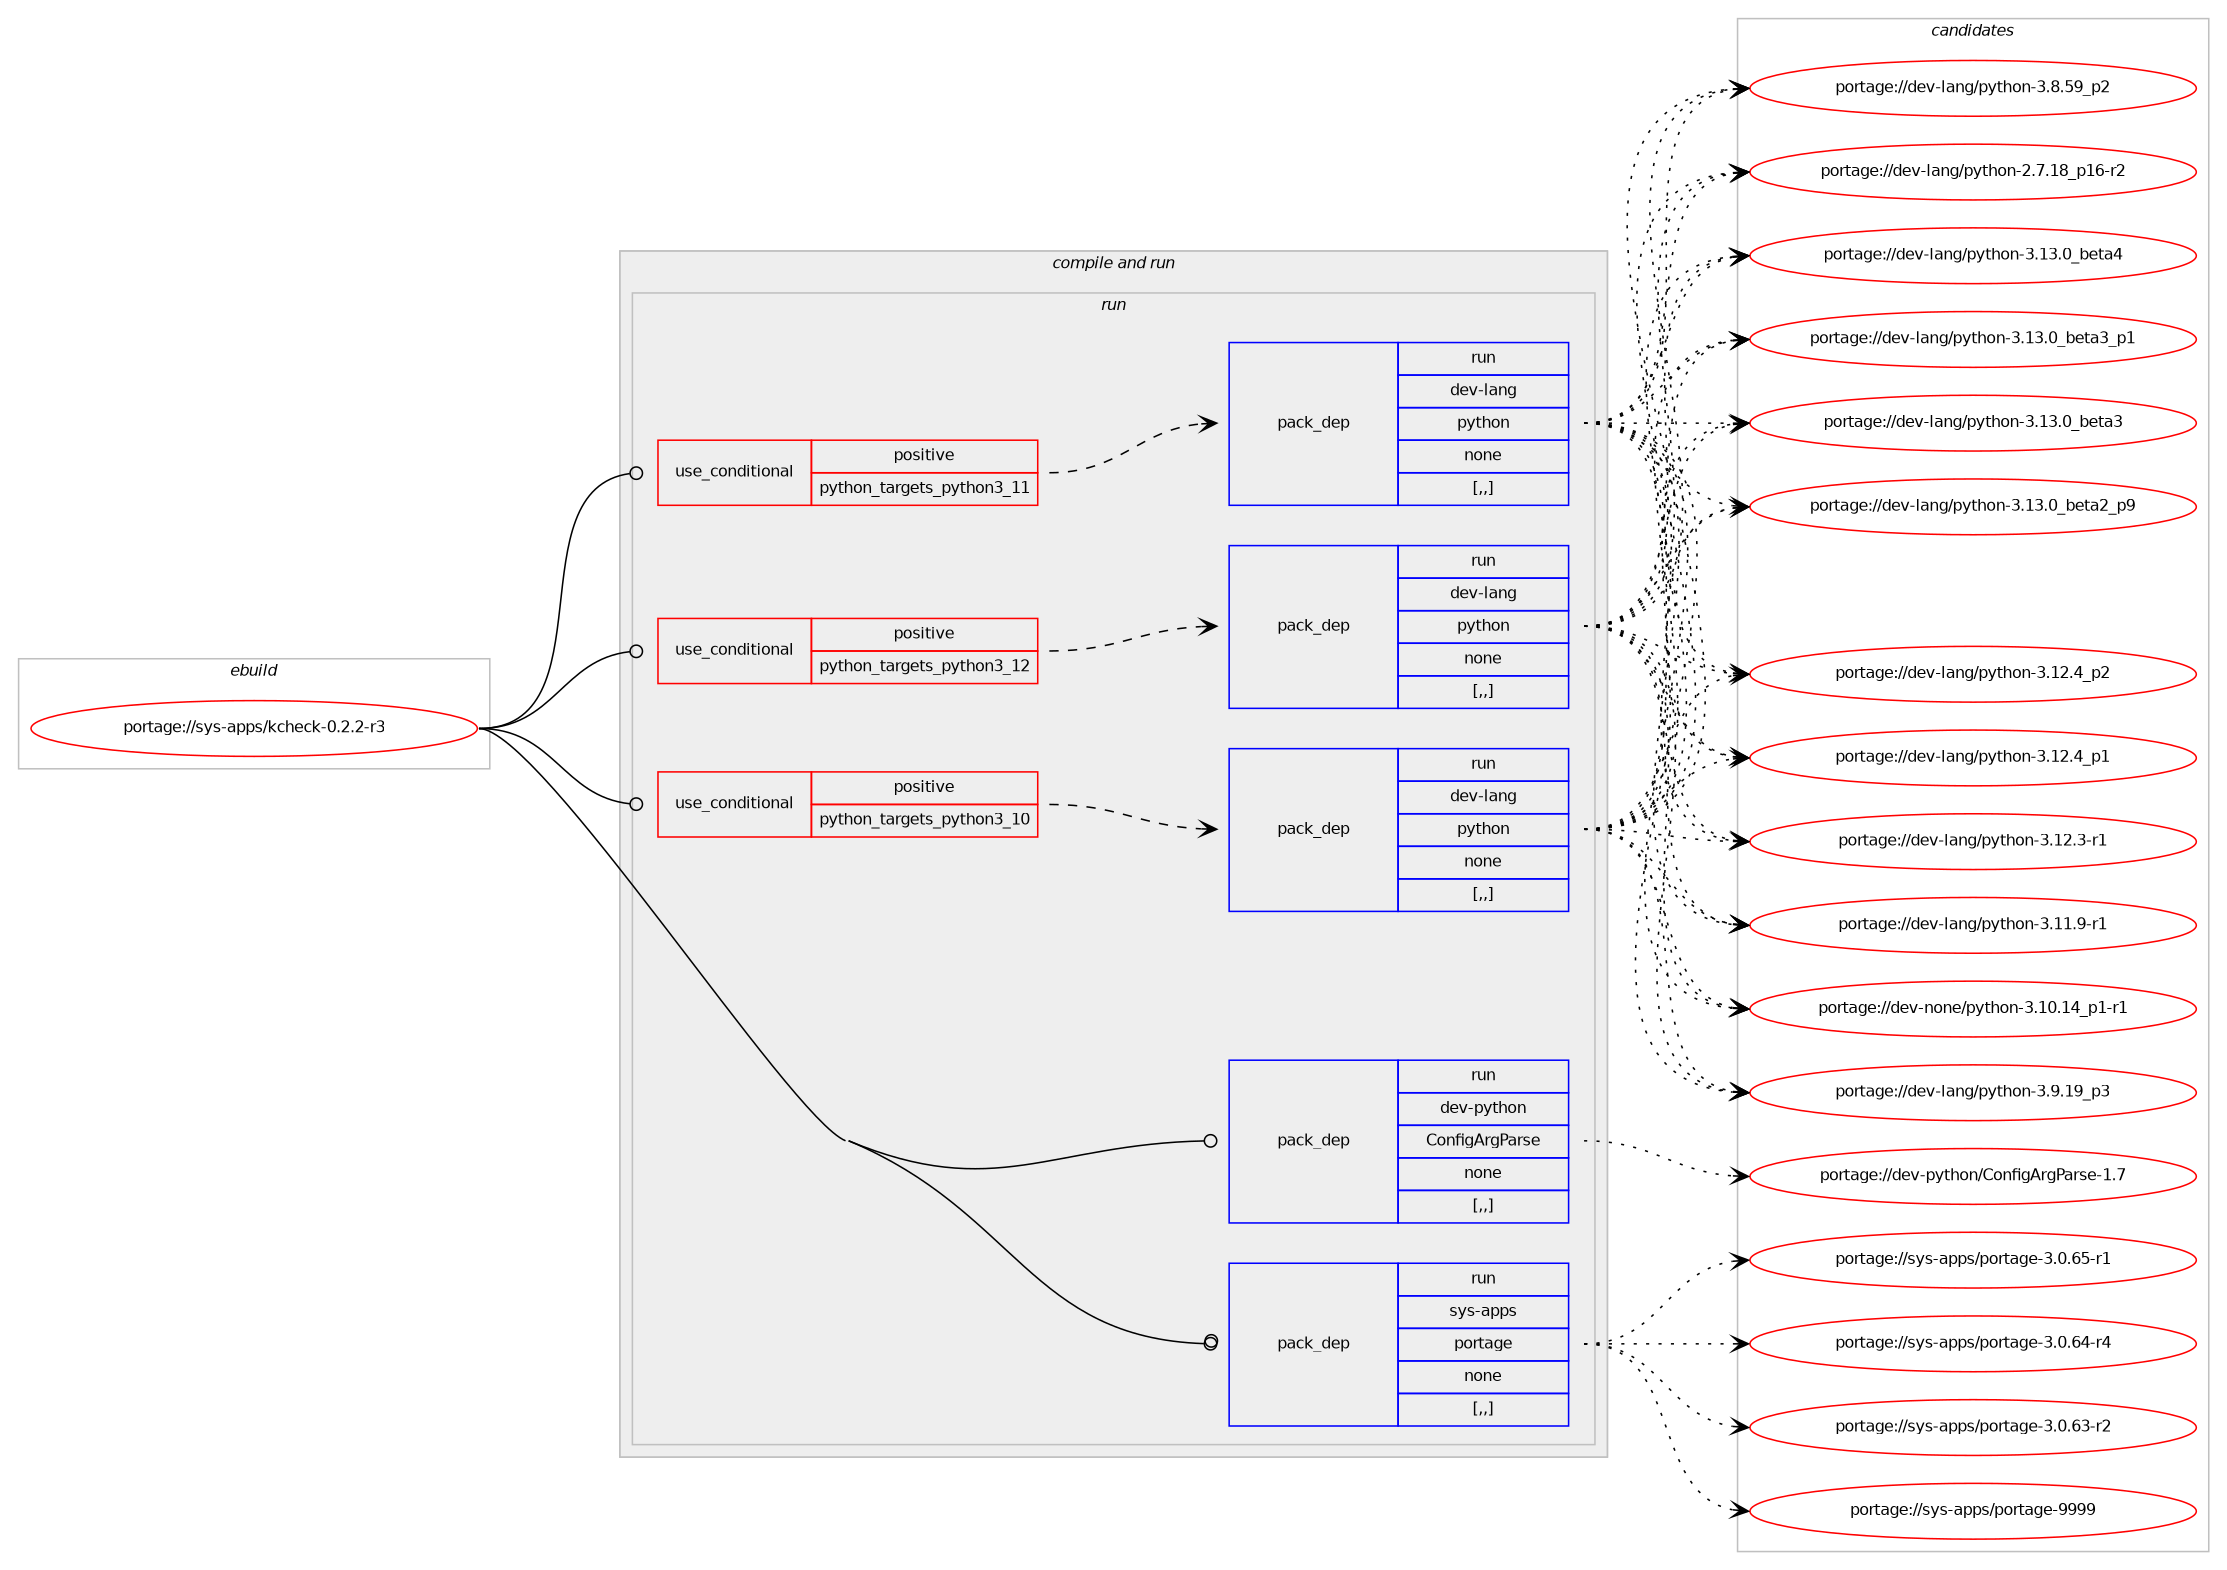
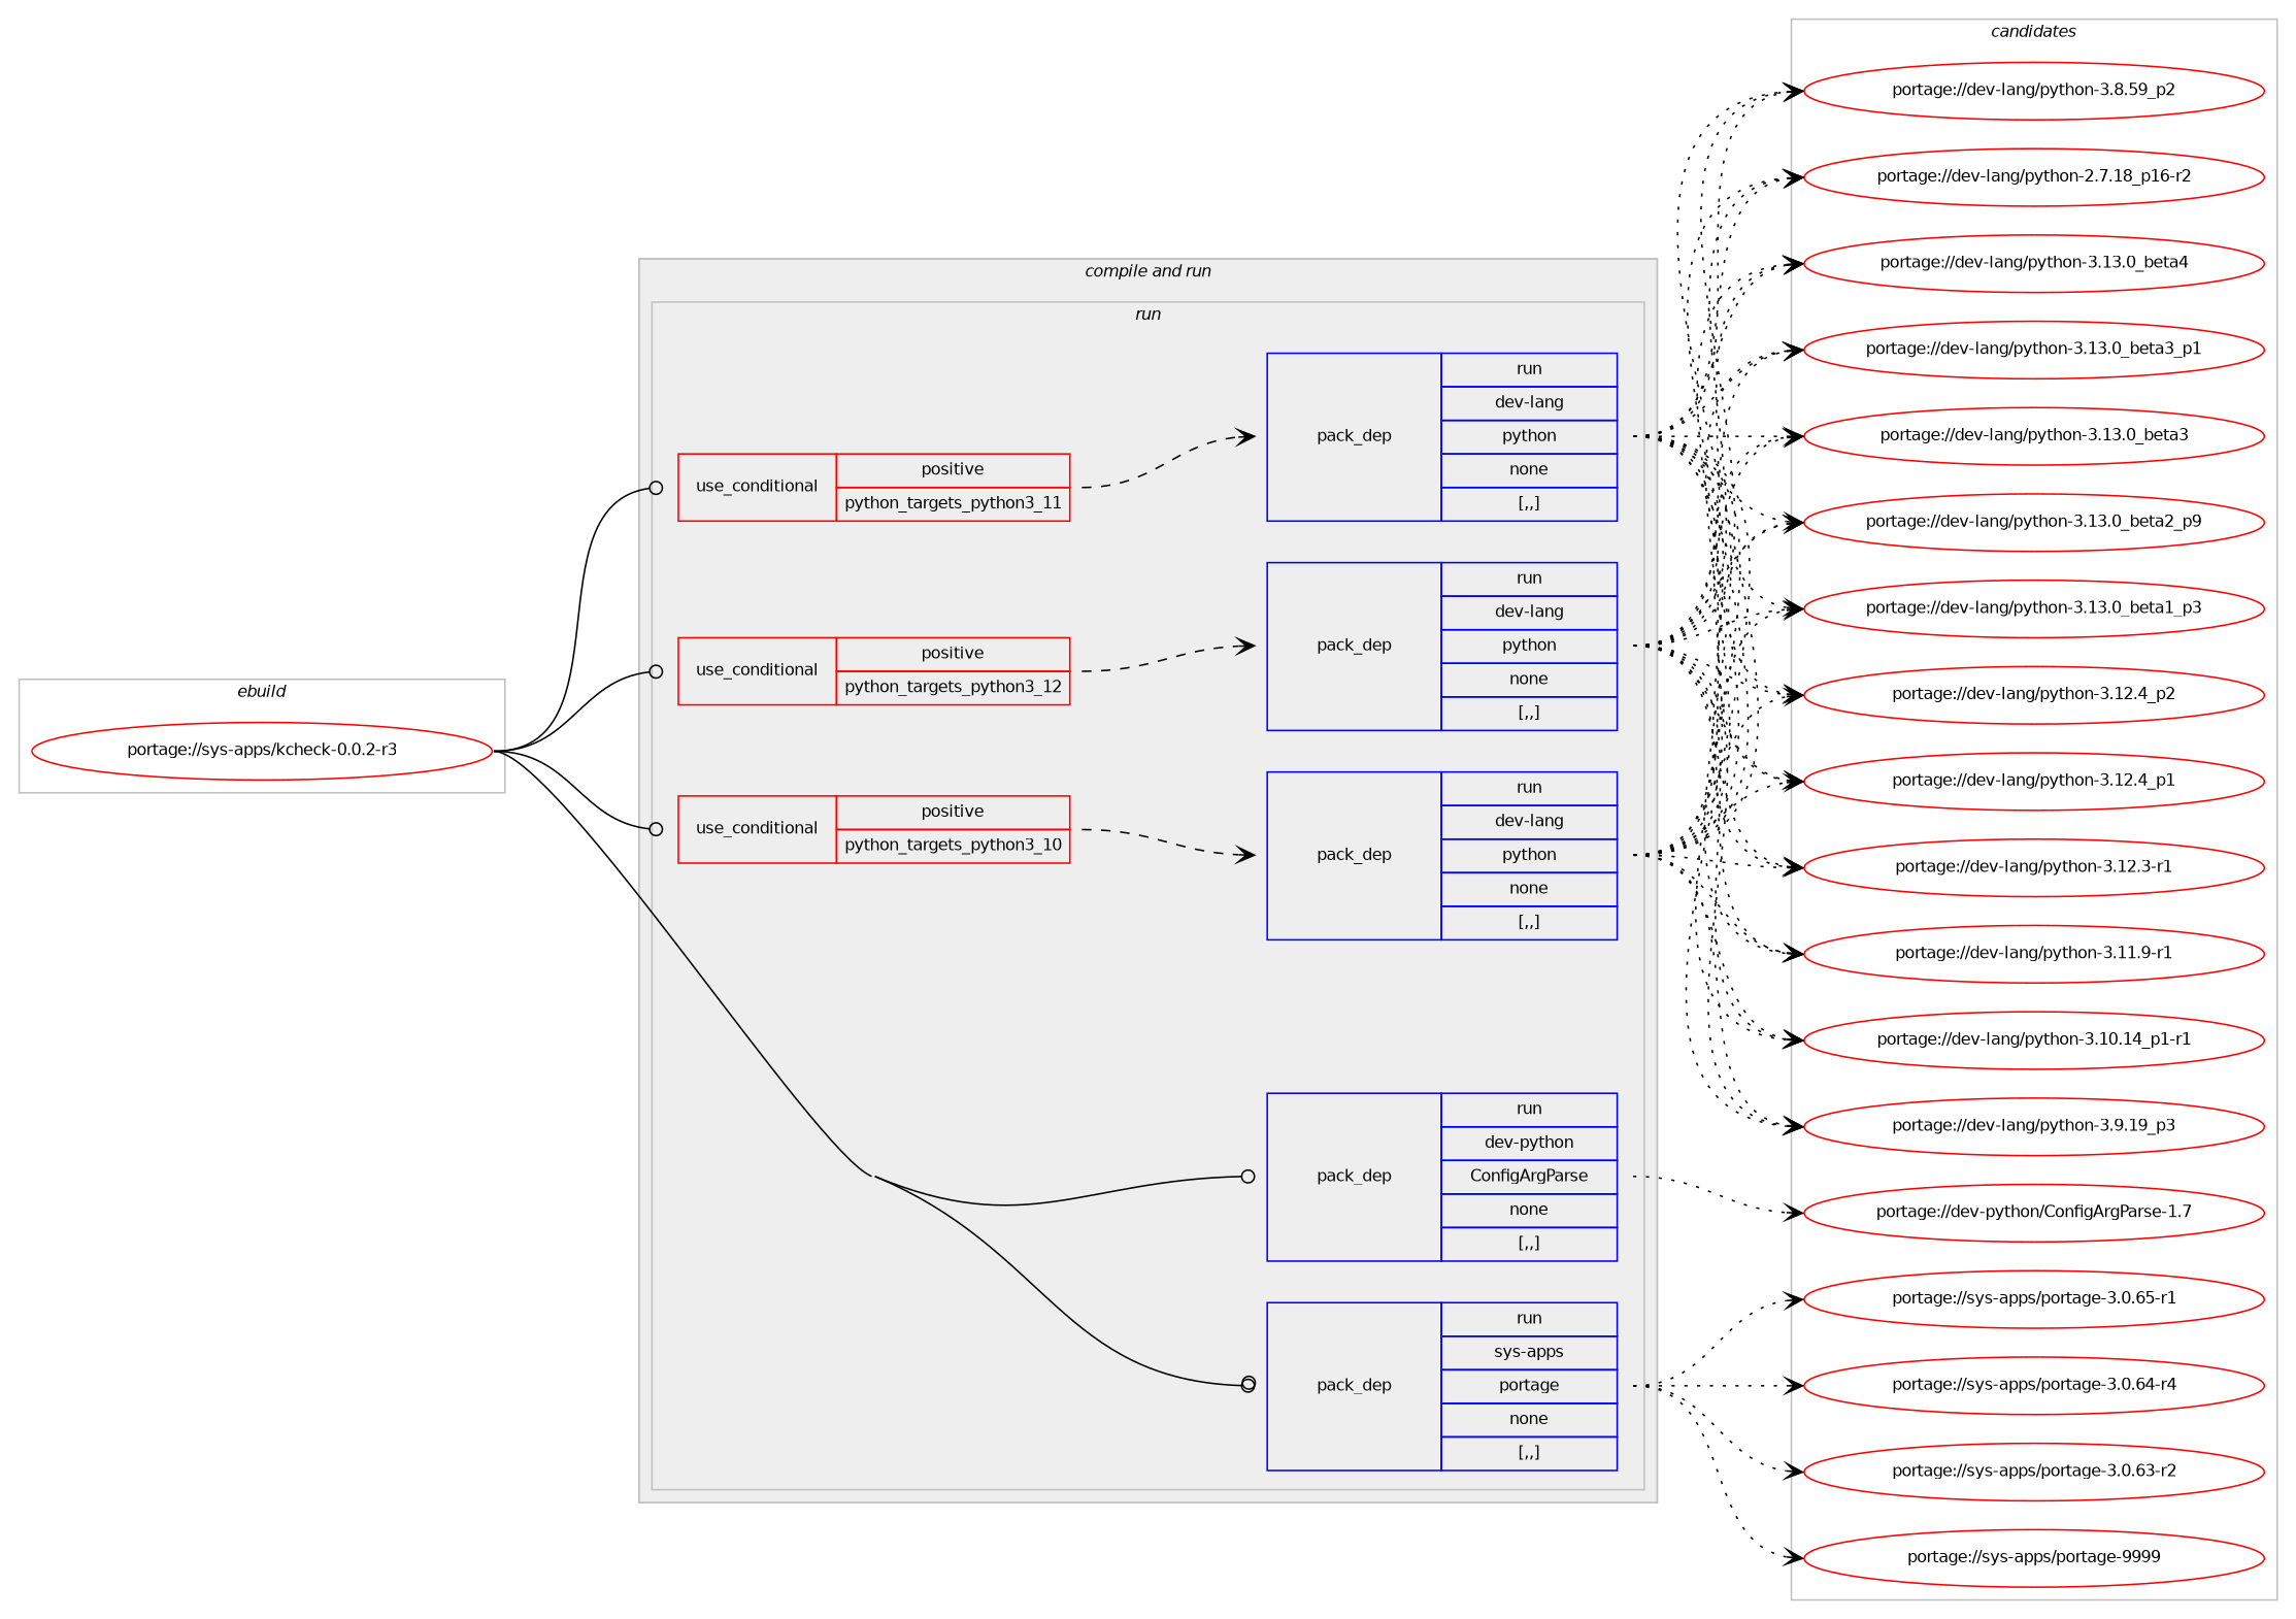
  digraph {
    compound=true
    concentrate=true
    fontname=Helvetica
    fontsize=10
    newrank=true
    rankdir=LR
    ranksep=1.5
    node [color=red fontname=Helvetica fontsize=10]
    edge [arrowhead=vee headport=w style=dotted tailport=e weight=100]
-   n1 [label="portage://sys-apps/kcheck-0.2.2-r3" width=4]
+   n1 [label="portage://sys-apps/kcheck-0.0.2-r3" width=4]
    n2 [color=blue label=<<TABLE BORDER="0" CELLBORDER="1" CELLSPACING="0" CELLPADDING="4" WIDTH="220"><TR><TD ROWSPAN="6" CELLPADDING="30">pack_dep</TD></TR><TR><TD WIDTH="110">run</TD></TR><TR><TD>dev-lang</TD></TR><TR><TD>python</TD></TR><TR><TD>none</TD></TR><TR><TD>[,,]</TD></TR></TABLE>> shape=none]
    n3 [label=<<TABLE BORDER="0" CELLBORDER="1" CELLSPACING="0" CELLPADDING="4"><TR><TD ROWSPAN="3" CELLPADDING="10">use_conditional</TD></TR><TR><TD>positive</TD></TR><TR><TD>python_targets_python3_10</TD></TR></TABLE>> shape=none]
    n4 [color=blue label=<<TABLE BORDER="0" CELLBORDER="1" CELLSPACING="0" CELLPADDING="4" WIDTH="220"><TR><TD ROWSPAN="6" CELLPADDING="30">pack_dep</TD></TR><TR><TD WIDTH="110">run</TD></TR><TR><TD>dev-lang</TD></TR><TR><TD>python</TD></TR><TR><TD>none</TD></TR><TR><TD>[,,]</TD></TR></TABLE>> shape=none]
    n5 [label=<<TABLE BORDER="0" CELLBORDER="1" CELLSPACING="0" CELLPADDING="4"><TR><TD ROWSPAN="3" CELLPADDING="10">use_conditional</TD></TR><TR><TD>positive</TD></TR><TR><TD>python_targets_python3_11</TD></TR></TABLE>> shape=none]
    n6 [color=blue label=<<TABLE BORDER="0" CELLBORDER="1" CELLSPACING="0" CELLPADDING="4" WIDTH="220"><TR><TD ROWSPAN="6" CELLPADDING="30">pack_dep</TD></TR><TR><TD WIDTH="110">run</TD></TR><TR><TD>dev-lang</TD></TR><TR><TD>python</TD></TR><TR><TD>none</TD></TR><TR><TD>[,,]</TD></TR></TABLE>> shape=none]
    n7 [label=<<TABLE BORDER="0" CELLBORDER="1" CELLSPACING="0" CELLPADDING="4"><TR><TD ROWSPAN="3" CELLPADDING="10">use_conditional</TD></TR><TR><TD>positive</TD></TR><TR><TD>python_targets_python3_12</TD></TR></TABLE>> shape=none]
    n8 [color=blue label=<<TABLE BORDER="0" CELLBORDER="1" CELLSPACING="0" CELLPADDING="4" WIDTH="220"><TR><TD ROWSPAN="6" CELLPADDING="30">pack_dep</TD></TR><TR><TD WIDTH="110">run</TD></TR><TR><TD>dev-python</TD></TR><TR><TD>ConfigArgParse</TD></TR><TR><TD>none</TD></TR><TR><TD>[,,]</TD></TR></TABLE>> shape=none]
    n9 [color=blue label=<<TABLE BORDER="0" CELLBORDER="1" CELLSPACING="0" CELLPADDING="4" WIDTH="220"><TR><TD ROWSPAN="6" CELLPADDING="30">pack_dep</TD></TR><TR><TD WIDTH="110">run</TD></TR><TR><TD>sys-apps</TD></TR><TR><TD>portage</TD></TR><TR><TD>none</TD></TR><TR><TD>[,,]</TD></TR></TABLE>> shape=none]
    n10 [label="portage://dev-lang/python-3.13.0_beta4" width=4]
    n11 [label="portage://dev-lang/python-3.13.0_beta3_p1" width=4]
    n12 [label="portage://dev-lang/python-3.13.0_beta3" width=4]
    n13 [label="portage://dev-lang/python-3.13.0_beta2_p9" width=4]
+   n14 [label="portage://dev-lang/python-3.13.0_beta1_p3" width=4]
    n15 [label="portage://dev-lang/python-3.12.4_p2" width=4]
    n16 [label="portage://dev-lang/python-3.12.4_p1" width=4]
    n17 [label="portage://dev-lang/python-3.12.3-r1" width=4]
    n18 [label="portage://dev-lang/python-3.11.9-r1" width=4]
-   n19 [label="portage://dev-none/python-3.10.14_p1-r1" width=4]
+   n19 [label="portage://dev-lang/python-3.10.14_p1-r1" width=4]
    n20 [label="portage://dev-lang/python-3.9.19_p3" width=4]
    n21 [label="portage://dev-lang/python-3.8.59_p2" width=4]
    n22 [label="portage://dev-lang/python-2.7.18_p16-r2" width=4]
    n23 [label="portage://dev-python/ConfigArgParse-1.7" width=4]
    n24 [label="portage://sys-apps/portage-9999" width=4]
    n25 [label="portage://sys-apps/portage-3.0.65-r1" width=4]
    n26 [label="portage://sys-apps/portage-3.0.64-r4" width=4]
    n27 [label="portage://sys-apps/portage-3.0.63-r2" width=4]
    subgraph cluster_1 {
      color=gray
      label=<<i>ebuild</i>>
      n1
    }
    subgraph cluster_2 {
      color=gray
      label=<<i>dependencies</i>>
      subgraph cluster_3 {
        color=gray
        fillcolor="#eeeeee"
        label=<<i>compile</i>>
        style=filled
      }
      subgraph cluster_4 {
        color=gray
        fillcolor="#eeeeee"
        label=<<i>compile and run</i>>
        style=filled
      }
      subgraph cluster_5 {
        color=gray
        fillcolor="#eeeeee"
        label=<<i>run</i>>
        style=filled
        subgraph sub_6 {
          color=gray
          fillcolor="#eeeeee"
          label=<<i>run</i>>
          style=filled
          n3
          subgraph sub_7 {
            color=gray
            fillcolor="#eeeeee"
            label=<<i>run</i>>
            style=filled
            n2
          }
        }
        subgraph sub_8 {
          color=gray
          fillcolor="#eeeeee"
          label=<<i>run</i>>
          style=filled
          n5
          subgraph sub_9 {
            color=gray
            fillcolor="#eeeeee"
            label=<<i>run</i>>
            style=filled
            n4
          }
        }
        subgraph sub_10 {
          color=gray
          fillcolor="#eeeeee"
          label=<<i>run</i>>
          style=filled
          n7
          subgraph sub_11 {
            color=gray
            fillcolor="#eeeeee"
            label=<<i>run</i>>
            style=filled
            n6
          }
        }
        subgraph sub_12 {
          color=gray
          fillcolor="#eeeeee"
          label=<<i>run</i>>
          style=filled
          n8
        }
        subgraph sub_13 {
          color=gray
          fillcolor="#eeeeee"
          label=<<i>run</i>>
          style=filled
          n9
        }
      }
    }
    subgraph cluster_14 {
      color=gray
      label=<<i>candidates</i>>
      rank=same
      subgraph sub_15 {
        color=black
        label=<<i>candidates</i>>
        nodesep=1
        rank=same
        n10
        n11
        n12
        n13
+       n14
        n15
        n16
        n17
        n18
        n19
        n20
        n21
        n22
      }
      subgraph sub_16 {
        color=black
        label=<<i>candidates</i>>
        nodesep=1
        rank=same
        n10
        n11
        n12
        n13
+       n14
        n15
        n16
        n17
        n18
        n19
        n20
        n21
        n22
      }
      subgraph sub_17 {
        color=black
        label=<<i>candidates</i>>
        nodesep=1
        rank=same
        n10
        n11
        n12
        n13
+       n14
        n15
        n16
        n17
        n18
        n19
        n20
        n21
        n22
      }
      subgraph sub_18 {
        color=black
        label=<<i>candidates</i>>
        nodesep=1
        rank=same
        n23
      }
      subgraph sub_19 {
        color=black
        label=<<i>candidates</i>>
        nodesep=1
        rank=same
        n24
        n25
        n26
        n27
      }
    }
    n1 -> n3 [arrowhead=odot style=solid weight=20]
    n1 -> n5 [arrowhead=odot style=solid weight=20]
    n1 -> n7 [arrowhead=odot style=solid weight=20]
    n1 -> n8 [arrowhead=odot style=solid weight=20]
    n1 -> n9 [arrowhead=odot style=solid weight=20]
    n2 -> n10
    n2 -> n11
    n2 -> n12
    n2 -> n13
+   n2 -> n14
    n2 -> n15
    n2 -> n16
    n2 -> n17
    n2 -> n18
    n2 -> n19
    n2 -> n20
    n2 -> n21
    n2 -> n22
    n3 -> n2 [style=dashed weight=20]
    n4 -> n10
    n4 -> n11
    n4 -> n12
    n4 -> n13
+   n4 -> n14
    n4 -> n15
    n4 -> n16
    n4 -> n17
    n4 -> n18
    n4 -> n19
    n4 -> n20
    n4 -> n21
    n4 -> n22
    n5 -> n4 [style=dashed weight=20]
    n6 -> n10
    n6 -> n11
    n6 -> n12
    n6 -> n13
+   n6 -> n14
    n6 -> n15
    n6 -> n16
    n6 -> n17
    n6 -> n18
    n6 -> n19
    n6 -> n20
    n6 -> n21
    n6 -> n22
    n7 -> n6 [style=dashed weight=20]
    n8 -> n23
    n9 -> n24
    n9 -> n25
    n9 -> n26
    n9 -> n27
  }
